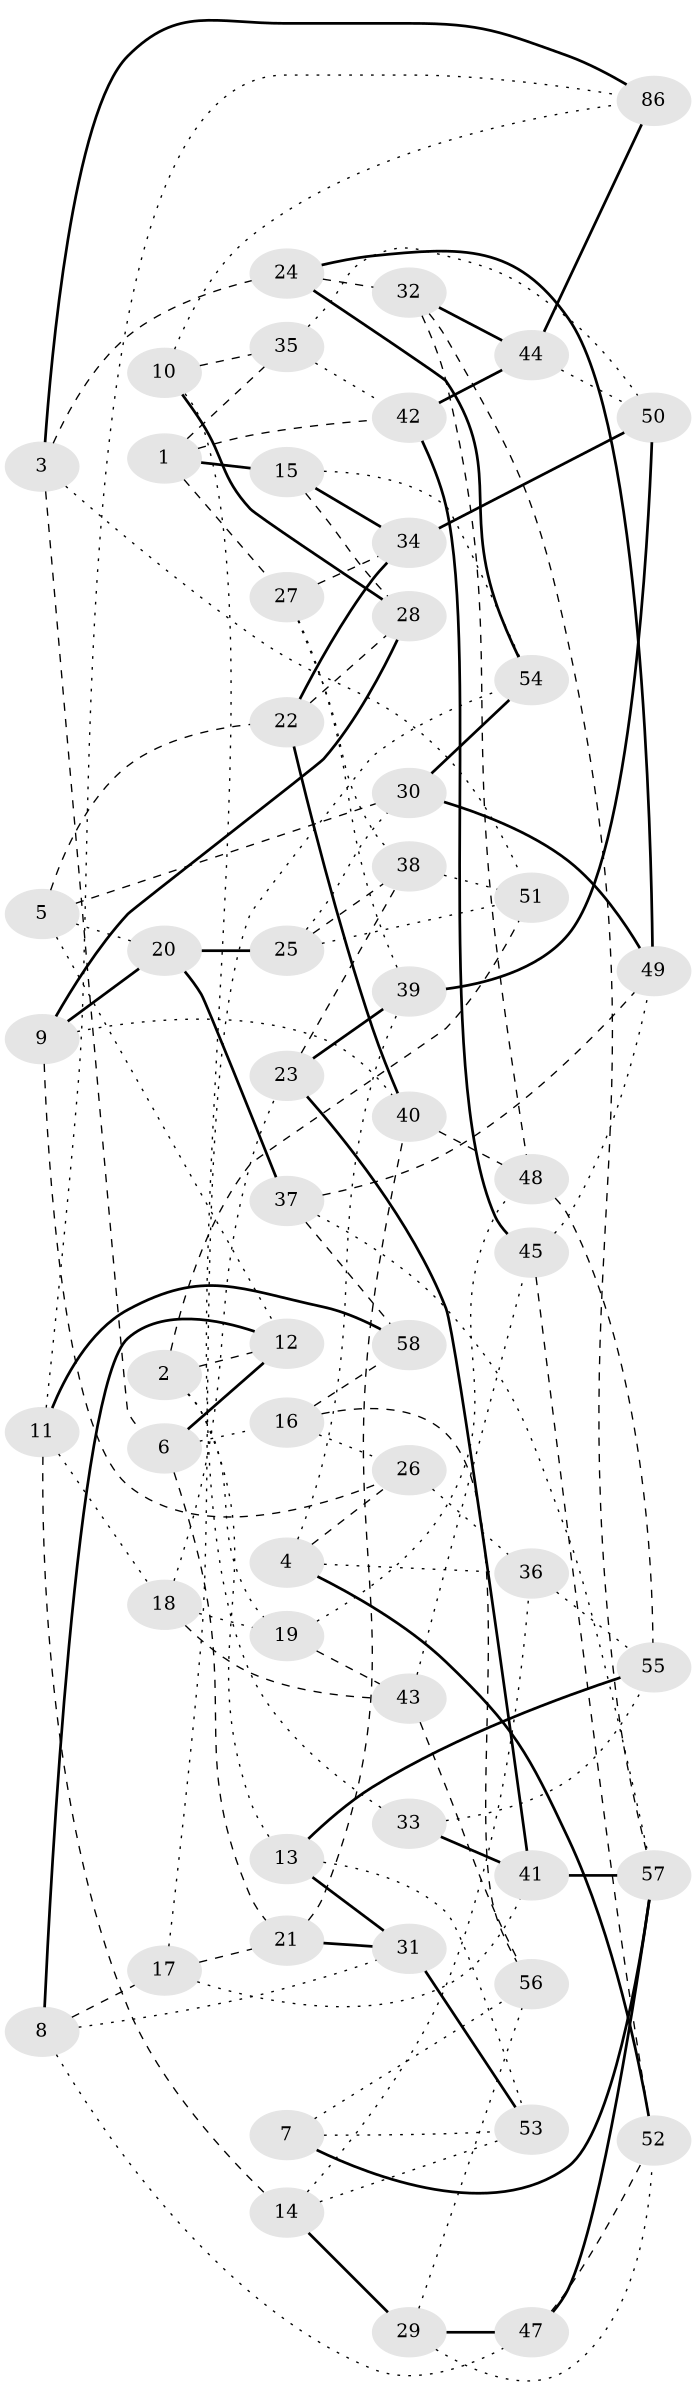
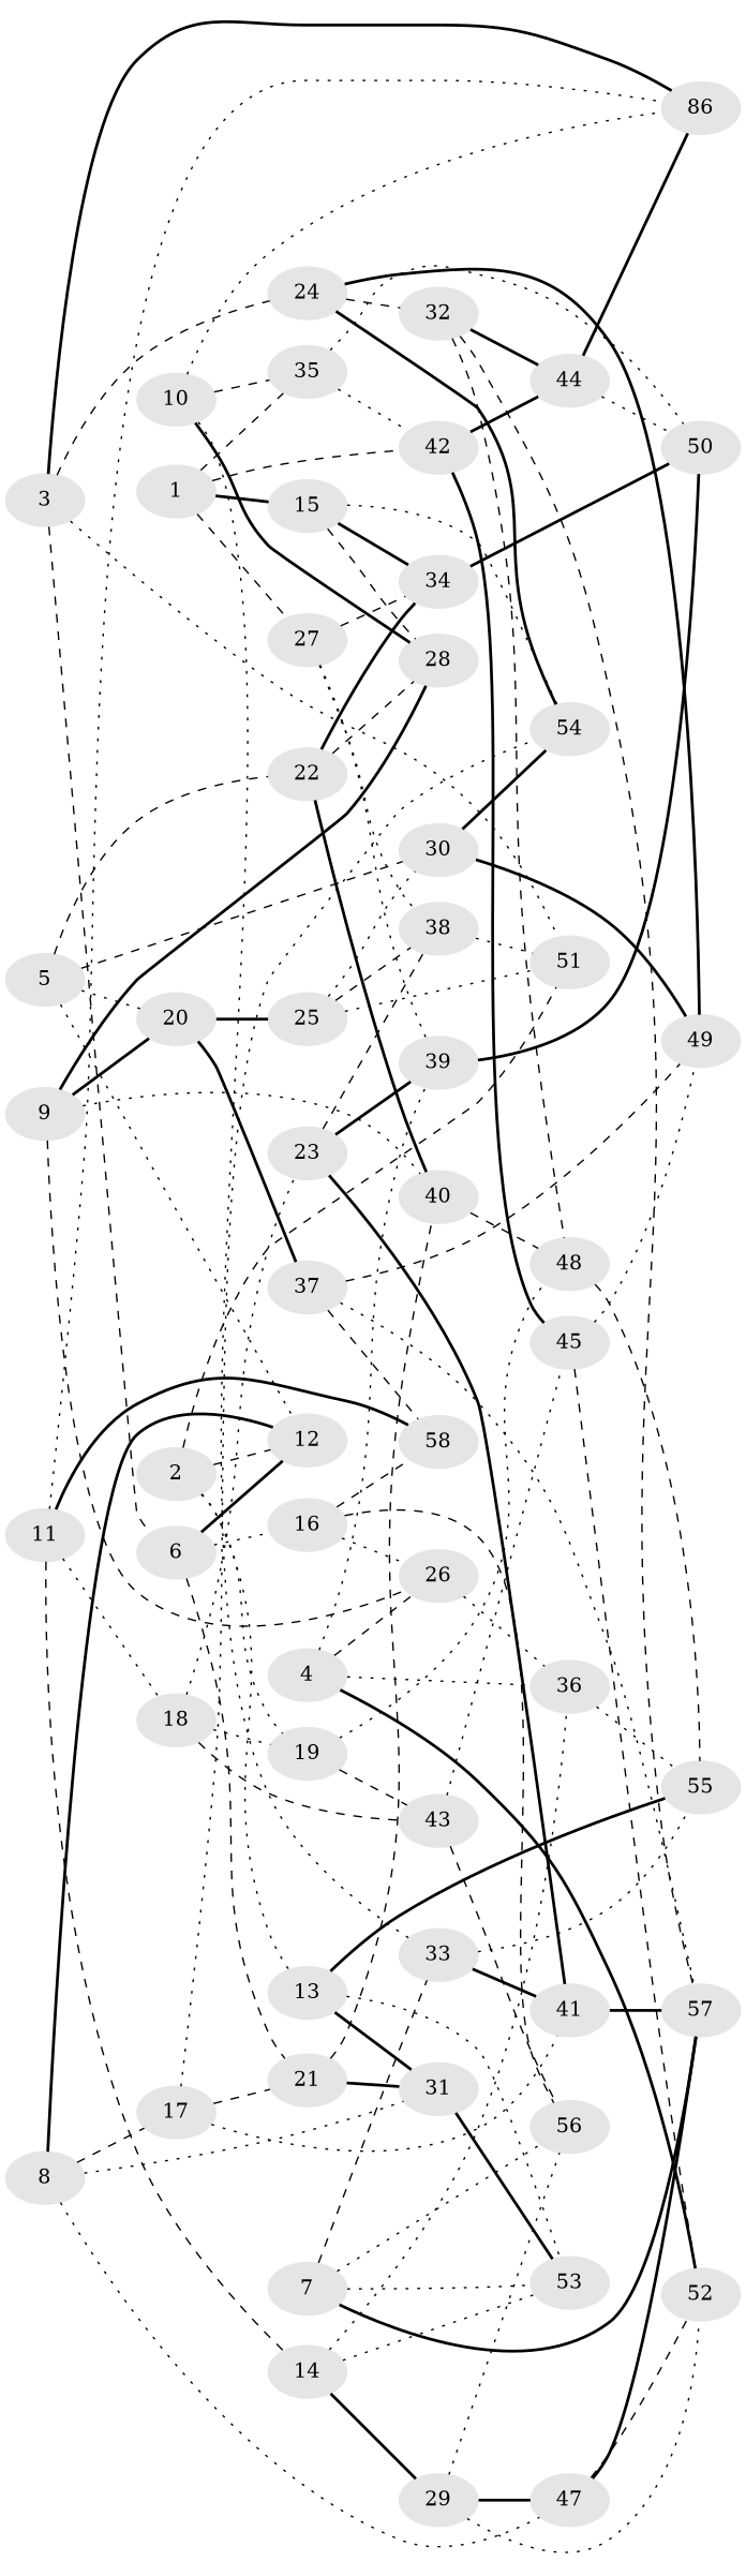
  graph {
    rankdir=LR
    node [color=gray90 style=filled]
    edge [style=dotted]
    1
    15
    27
    35
    42
    28
    34
    54
    39
    38
    50
    44
    45
    2
    12
    13
    19
    51
    53
    31
    55
    43
    48
    3
    6
    24
    n27 [label=86]
    16
    21
    32
    49
    4
    26
    36
    52
    5
    20
    22
    30
    25
    37
    40
    56
    58
    7
    33
    57
    41
    8
    17
    47
    9
    10
    11
    14
    18
    29
    23
    1 -- 15 [style=bold]
    1 -- 27 [style=dashed]
    1 -- 35 [style=dashed]
    1 -- 42 [style=dashed]
    15 -- 28 [style=dashed]
    15 -- 34 [style=bold]
    15 -- 54
    27 -- 34 [style=dashed]
    27 -- 39
    27 -- 38
    35 -- 42
    35 -- 50
    42 -- 44 [style=bold]
    42 -- 45 [style=bold]
    34 -- 50 [style=bold]
    39 -- 50 [style=bold]
    38 -- 51
    44 -- 50
    44 -- n27 [style=bold]
    45 -- 49
    45 -- 52 [style=dashed]
    2 -- 12 [style=dashed]
    2 -- 13
    2 -- 19
    2 -- 51 [style=dashed]
    13 -- 53
    13 -- 31 [style=bold]
    13 -- 55 [style=bold]
    19 -- 43 [style=dashed]
    19 -- 48
    31 -- 53 [style=bold]
    43 -- 45
    43 -- 56 [style=dashed]
    48 -- 55 [style=dashed]
    3 -- 51
    3 -- 6 [style=dashed]
    3 -- 24 [style=dashed]
    3 -- n27 [style=bold]
    6 -- 12 [style=bold]
    6 -- 16
    6 -- 21 [style=dashed]
    24 -- 54 [style=bold]
    24 -- 32 [style=dashed]
    24 -- 49 [style=bold]
    16 -- 26
    16 -- 56 [style=dashed]
    16 -- 58 [style=dashed]
    21 -- 31 [style=bold]
    21 -- 40 [style=dashed]
    32 -- 44 [style=bold]
    32 -- 48 [style=dashed]
    32 -- 57 [style=dashed]
    4 -- 39
    4 -- 26 [style=dashed]
    4 -- 36
    4 -- 52 [style=bold]
    26 -- 36
    36 -- 55
    5 -- 12
    5 -- 20
    5 -- 22 [style=dashed]
    5 -- 30 [style=dashed]
    20 -- 25 [style=bold]
    20 -- 37 [style=bold]
    22 -- 28 [style=dashed]
    22 -- 34 [style=bold]
    22 -- 40 [style=bold]
    30 -- 54 [style=bold]
    30 -- 49 [style=bold]
    25 -- 38 [style=dashed]
    25 -- 51
    25 -- 30
    37 -- 49 [style=dashed]
    37 -- 58 [style=dashed]
    37 -- 57
    40 -- 48 [style=dashed]
    7 -- 53
    7 -- 56
+   7 -- 33 [style=dashed]
    7 -- 57 [style=bold]
    33 -- 55
    33 -- 41 [style=bold]
    41 -- 57 [style=bold]
    8 -- 12 [style=bold]
    8 -- 31
    8 -- 17 [style=dashed]
    8 -- 47
    17 -- 54
    17 -- 21 [style=dashed]
    17 -- 41
    47 -- 52 [style=dashed]
    47 -- 57 [style=bold]
    9 -- 28 [style=bold]
    9 -- 26 [style=dashed]
    9 -- 20 [style=bold]
    9 -- 40
    10 -- 35 [style=dashed]
    10 -- 28 [style=bold]
    10 -- n27
    10 -- 33
    11 -- n27
    11 -- 58 [style=bold]
    11 -- 14 [style=dashed]
    11 -- 18
    14 -- 53
    14 -- 36
    14 -- 29 [style=bold]
    18 -- 19
    18 -- 43 [style=dashed]
    18 -- 23
    29 -- 52
    29 -- 56
    29 -- 47 [style=bold]
    23 -- 39 [style=bold]
    23 -- 38 [style=dashed]
    23 -- 41 [style=bold]
  }
